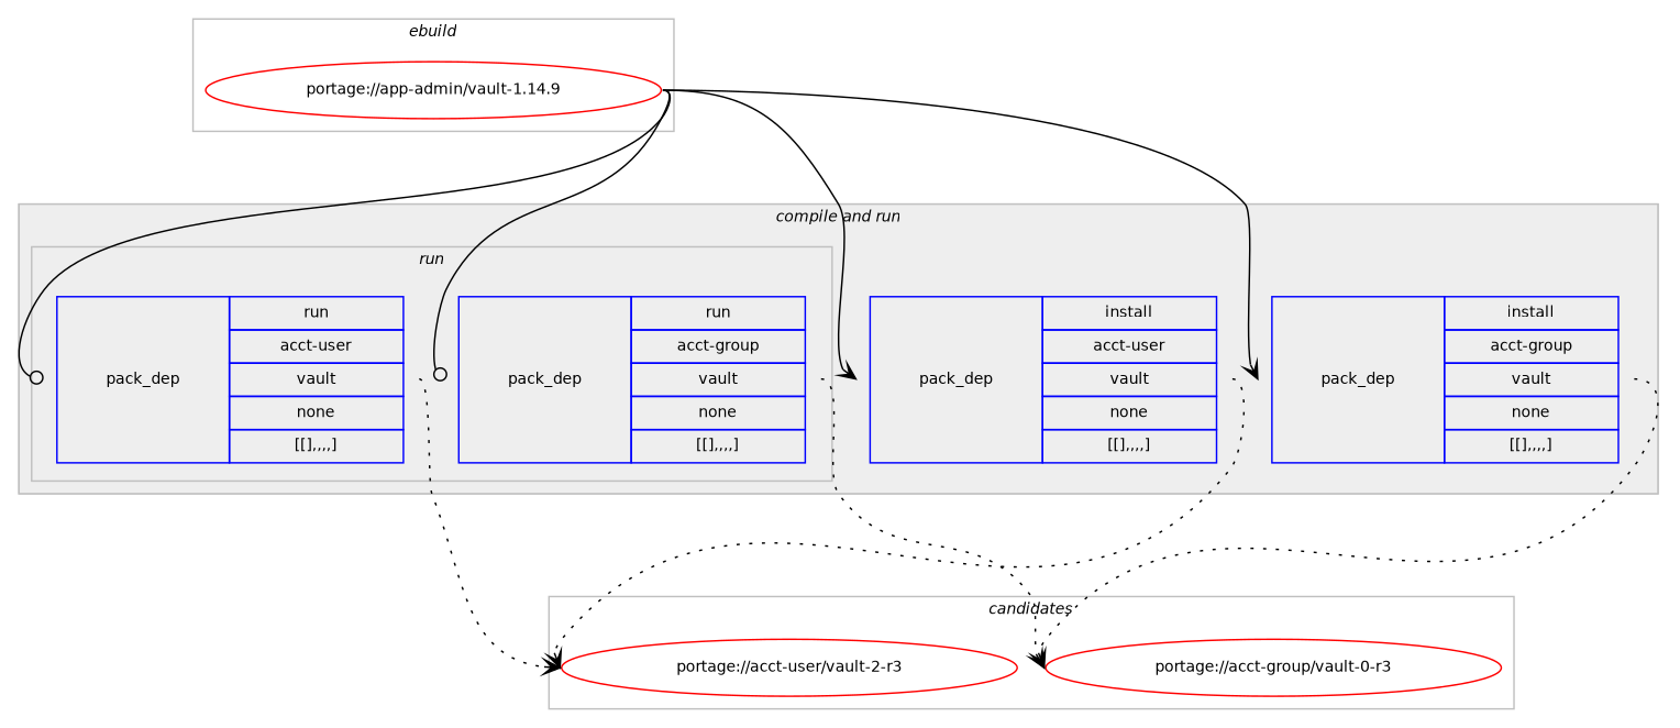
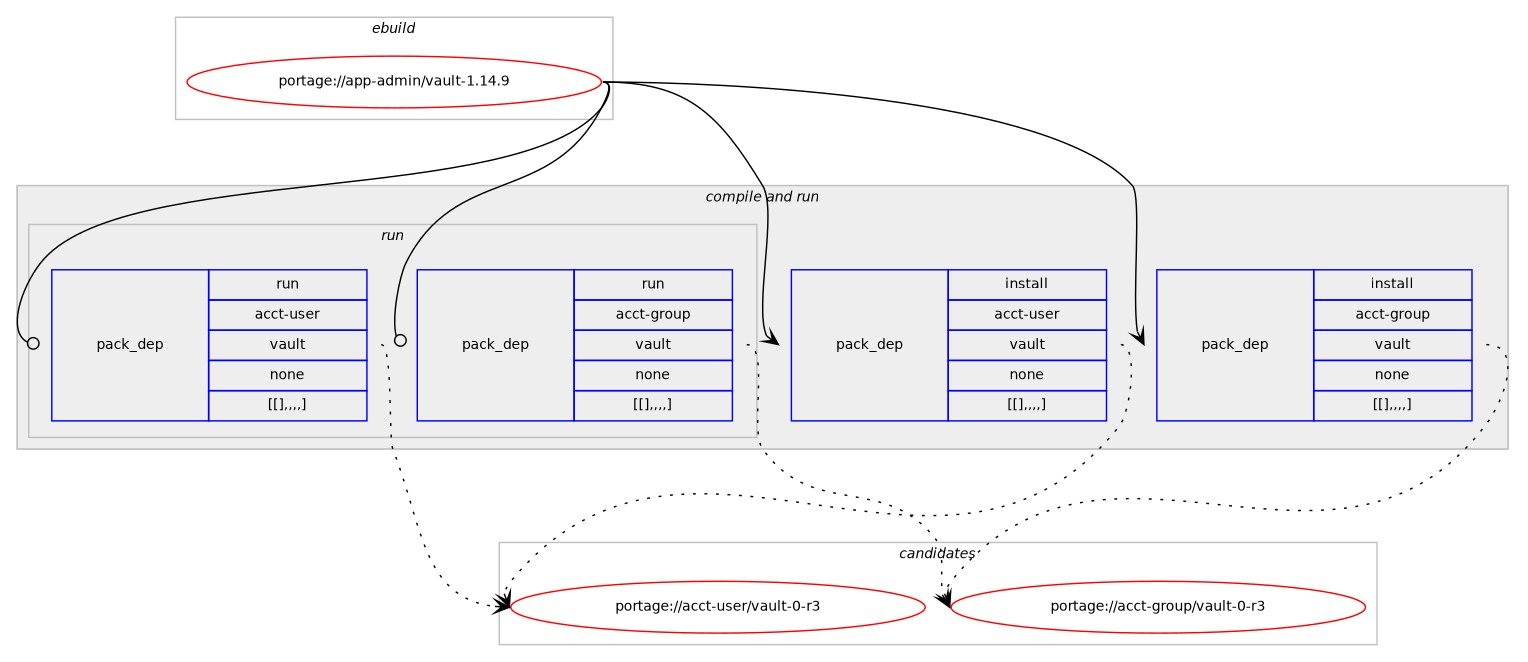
  digraph {
    compound=true
    concentrate=true
    fontname=Helvetica
    fontsize=10
    newrank=true
    rankdir=TB
    ranksep=1.5
    node [color=blue fontname=Helvetica fontsize=10 shape=none]
    edge [arrowhead=vee headport=w style=solid tailport=e weight=20]
    n1 [color=red label="portage://app-admin/vault-1.14.9" width=4 shape=""]
    n2 [label=<<TABLE BORDER="0" CELLBORDER="1" CELLSPACING="0" CELLPADDING="4" WIDTH="220"><TR><TD ROWSPAN="6" CELLPADDING="30">pack_dep</TD></TR><TR><TD WIDTH="110">install</TD></TR><TR><TD>acct-group</TD></TR><TR><TD>vault</TD></TR><TR><TD>none</TD></TR><TR><TD>[[],,,,]</TD></TR></TABLE>>]
    n3 [label=<<TABLE BORDER="0" CELLBORDER="1" CELLSPACING="0" CELLPADDING="4" WIDTH="220"><TR><TD ROWSPAN="6" CELLPADDING="30">pack_dep</TD></TR><TR><TD WIDTH="110">install</TD></TR><TR><TD>acct-user</TD></TR><TR><TD>vault</TD></TR><TR><TD>none</TD></TR><TR><TD>[[],,,,]</TD></TR></TABLE>>]
    n4 [label=<<TABLE BORDER="0" CELLBORDER="1" CELLSPACING="0" CELLPADDING="4" WIDTH="220"><TR><TD ROWSPAN="6" CELLPADDING="30">pack_dep</TD></TR><TR><TD WIDTH="110">run</TD></TR><TR><TD>acct-group</TD></TR><TR><TD>vault</TD></TR><TR><TD>none</TD></TR><TR><TD>[[],,,,]</TD></TR></TABLE>>]
    n5 [label=<<TABLE BORDER="0" CELLBORDER="1" CELLSPACING="0" CELLPADDING="4" WIDTH="220"><TR><TD ROWSPAN="6" CELLPADDING="30">pack_dep</TD></TR><TR><TD WIDTH="110">run</TD></TR><TR><TD>acct-user</TD></TR><TR><TD>vault</TD></TR><TR><TD>none</TD></TR><TR><TD>[[],,,,]</TD></TR></TABLE>>]
    n6 [color=red label="portage://acct-group/vault-0-r3" width=4 shape=""]
-   n7 [color=red label="portage://acct-user/vault-2-r3" width=4 shape=""]
+   n7 [color=red label="portage://acct-user/vault-0-r3" width=4 shape=""]
    subgraph cluster_1 {
      color=gray
      label=<<i>ebuild</i>>
      n1
    }
    subgraph cluster_2 {
      color=gray
      label=<<i>dependencies</i>>
      subgraph cluster_3 {
        color=gray
        fillcolor="#eeeeee"
        label=<<i>compile</i>>
        style=filled
        subgraph sub_4 {
          color=gray
          fillcolor="#eeeeee"
          label=<<i>compile</i>>
          style=filled
          n2
        }
        subgraph sub_5 {
          color=gray
          fillcolor="#eeeeee"
          label=<<i>compile</i>>
          style=filled
          n3
        }
      }
      subgraph cluster_6 {
        color=gray
        fillcolor="#eeeeee"
        label=<<i>compile and run</i>>
        style=filled
      }
      subgraph cluster_7 {
        color=gray
        fillcolor="#eeeeee"
        label=<<i>run</i>>
        style=filled
        subgraph sub_8 {
          color=gray
          fillcolor="#eeeeee"
          label=<<i>run</i>>
          style=filled
          n4
        }
        subgraph sub_9 {
          color=gray
          fillcolor="#eeeeee"
          label=<<i>run</i>>
          style=filled
          n5
        }
      }
    }
    subgraph cluster_10 {
      color=gray
      label=<<i>candidates</i>>
      rank=same
      subgraph sub_11 {
        color=black
        label=<<i>candidates</i>>
        nodesep=1
        rank=same
        n6
      }
      subgraph sub_12 {
        color=black
        label=<<i>candidates</i>>
        nodesep=1
        rank=same
        n7
      }
      subgraph sub_13 {
        color=black
        label=<<i>candidates</i>>
        nodesep=1
        rank=same
        n6
      }
      subgraph sub_14 {
        color=black
        label=<<i>candidates</i>>
        nodesep=1
        rank=same
        n7
      }
    }
    n1 -> n2
    n1 -> n3
    n1 -> n4 [arrowhead=odot]
    n1 -> n5 [arrowhead=odot]
    n2 -> n6 [style=dotted weight=100]
    n3 -> n7 [style=dotted weight=100]
    n4 -> n6 [style=dotted weight=100]
    n5 -> n7 [style=dotted weight=100]
  }
